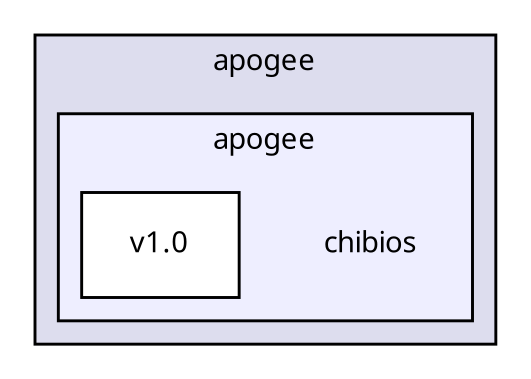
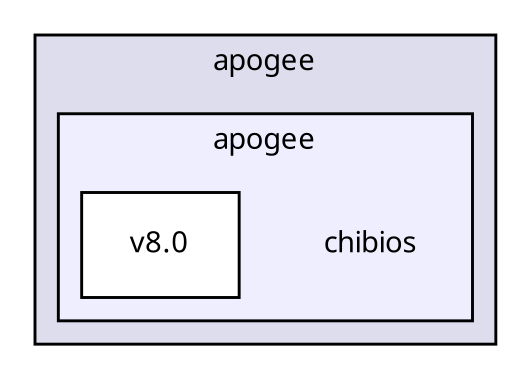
  digraph {
    compound=true
    fontname="Noto Sans"
    node [fontname="Noto Sans" fontsize=10]
    n1 [label=chibios shape=plaintext]
-   n2 [color=black fillcolor=white label="v1.0" shape=box style=filled]
+   n2 [color=black fillcolor=white label="v8.0" shape=box style=filled]
    subgraph cluster_1 {
      bgcolor="#ddddee"
      fontsize=10
      label=apogee
      pencolor=black
      subgraph cluster_2 {
        bgcolor="#eeeeff"
        fontsize=10
        pencolor=black
        n1
        n2
      }
    }
  }
